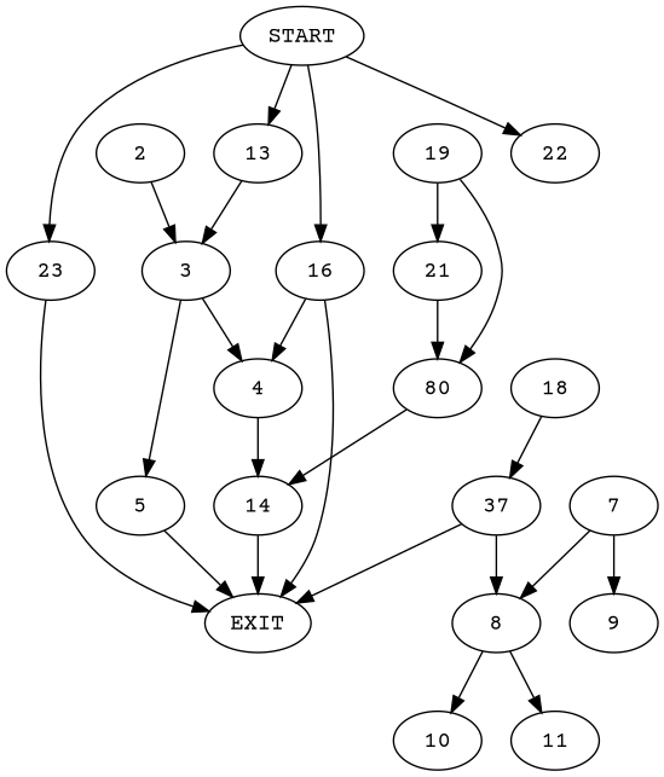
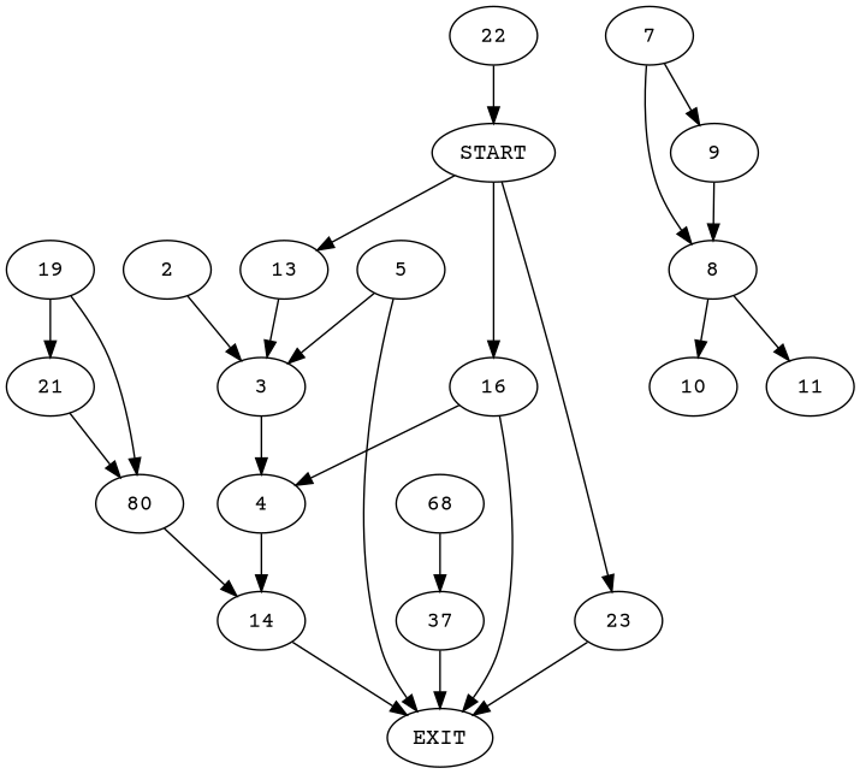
  digraph {
    fontname="Courier Prime"
    node [fontname="Courier Prime"]
    edge [fontname="Courier Prime"]
    n1 [label=START]
    13
    16
    22
    23
    3
    n7 [label=EXIT]
    4
    2
    5
    14
    7
    8
    9
    10
    11
    n17 [label=37]
-   18
+   18 [label=68]
    n19 [label=80]
    19
    21
    n1 -> 13
    n1 -> 16
-   n1 -> 22
+   22 -> n1
    n1 -> 23
    13 -> 3
    16 -> n7
    16 -> 4
    23 -> n7
    3 -> 4
-   3 -> 5
+   5 -> 3
    4 -> 14
    2 -> 3
    5 -> n7
    14 -> n7
    7 -> 8
    7 -> 9
    8 -> 10
    8 -> 11
-   n17 -> 8
+   9 -> 8
    n17 -> n7
    18 -> n17
    n19 -> 14
    19 -> n19
    19 -> 21
    21 -> n19
  }
